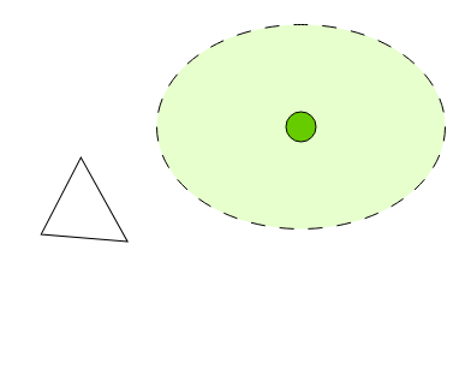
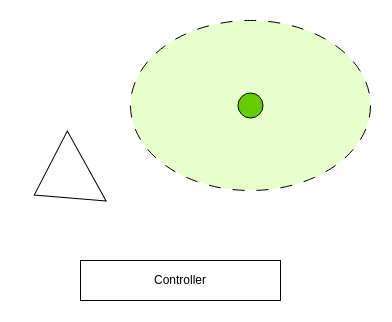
  <mxCell id="0" />
  <mxCell id="1" parent="0" />
  <mxCell id="2" value="" style="ellipse;whiteSpace=wrap;html=1;fillColor=#E6FFCC;dashed=1;dashPattern=12 12;" vertex="1" parent="1"><mxGeometry x="130" y="20" width="240" height="170" as="geometry" /></mxCell>
  <mxCell id="3" value="" style="ellipse;whiteSpace=wrap;html=1;aspect=fixed;fillColor=#66CC00;" vertex="1" parent="1"><mxGeometry x="237.5" y="92.5" width="25" height="25" as="geometry" /></mxCell>
+ <mxCell id="4" value="Controller" style="rounded=0;whiteSpace=wrap;html=1;" vertex="1" parent="1"><mxGeometry x="80" y="260" width="200" height="40" as="geometry" /></mxCell>
  <mxCell id="5" value="" style="triangle;whiteSpace=wrap;html=1;rotation=61;direction=south;" vertex="1" parent="1"><mxGeometry x="20" y="150" width="80" height="60" as="geometry" /></mxCell>
